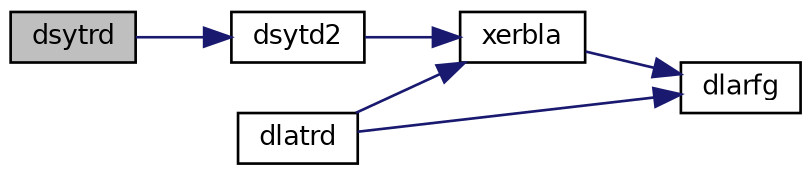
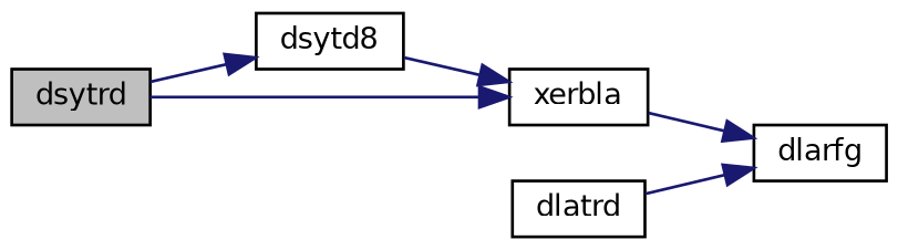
  digraph {
    rankdir=LR
    node [color=black fillcolor=white fontname=Helvetica fontsize=10 shape=record style=filled]
    edge [color=midnightblue fontname=Helvetica fontsize=10 labelfontname=Helvetica labelfontsize=10 style=solid]
    n1 [fillcolor=grey75 fontcolor=black height=0.2 label=dsytrd width=0.4]
-   n2 [height=0.2 label=dsytd2 width=0.4]
+   n2 [height=0.2 label=dsytd8 width=0.4]
    n3 [height=0.2 label=xerbla width=0.4]
    n4 [height=0.2 label=dlatrd width=0.4]
    n5 [height=0.2 label=dlarfg width=0.4]
    n1 -> n2
-   n4 -> n3
+   n1 -> n3
    n2 -> n3
    n3 -> n5
    n4 -> n5
  }
